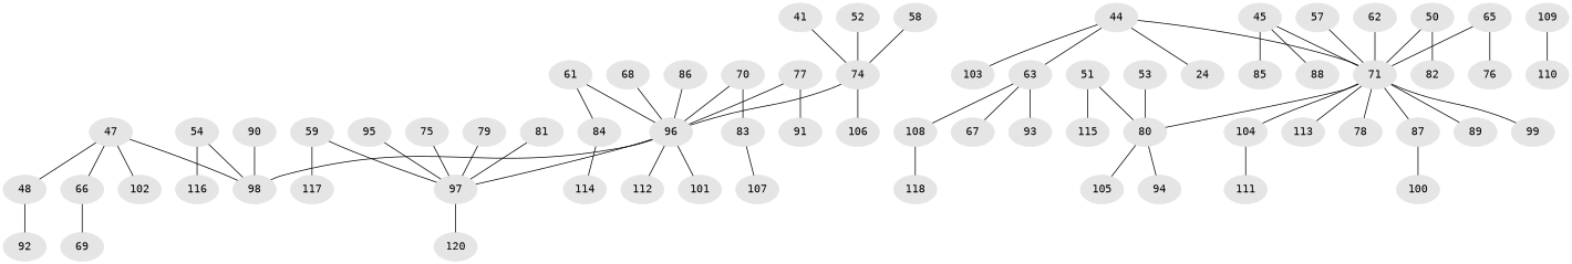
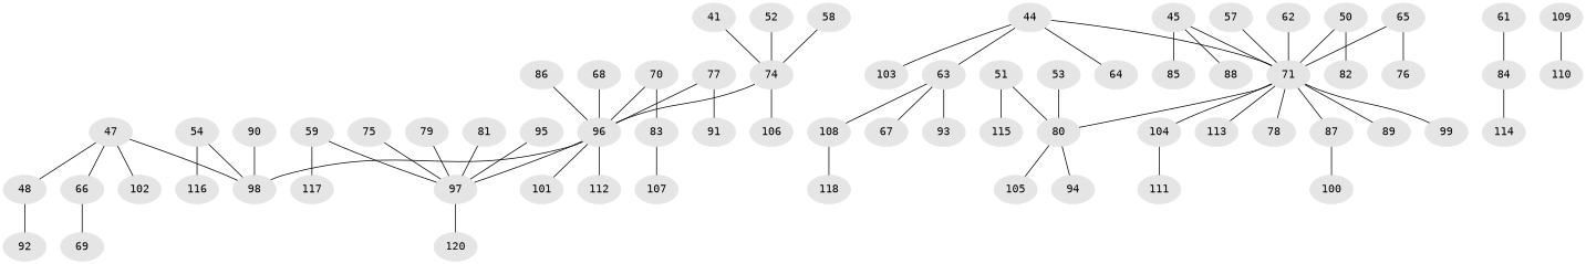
  graph {
    fontname="DejaVu Sans Mono"
    node [color=gray90 fontname="DejaVu Sans Mono" style=filled]
    edge [fontname="DejaVu Sans Mono"]
    74 [super="+30"]
    96 [super="+24+35+22+56+39"]
    106
    41
    44 [super="+19+23"]
    63
-   64 [label=24]
+   64
    71 [super="+55+36+28+37+38+40+43+42"]
    103
    67
    93
    108
    80 [super="+46"]
    78
    87
    89
    99 [super="+34"]
    104
    113
    45
    85
    88
    47
    48
    66
    98 [super="+31"]
    102
    92
    69
    50
    82
    94
    105
    51
    115
    52
    53
    54
    116
    57
    58
    97 [super="+72+73"]
    120
    59
    117
    61
    84
    114
    101
    112
    62
    118
    65
    76
    68
    70
    83
    107
    100
    111
    75
    109
    110
    77
    91
    79
    81
    86
    90
    95
    74 -- 96
    74 -- 106
    96 -- 98
    96 -- 97
    96 -- 101
    96 -- 112
    41 -- 74
    44 -- 63
    44 -- 64
    44 -- 71
    44 -- 103
    63 -- 67
    63 -- 93
    63 -- 108
    71 -- 80
    71 -- 78
    71 -- 87
    71 -- 89
    71 -- 99
    71 -- 104
    71 -- 113
    108 -- 118
    80 -- 94
    80 -- 105
    87 -- 100
    104 -- 111
    45 -- 71
    45 -- 85
    45 -- 88
    47 -- 48
    47 -- 66
    47 -- 98
    47 -- 102
    48 -- 92
    66 -- 69
    50 -- 71
    50 -- 82
    51 -- 80
    51 -- 115
    52 -- 74
    53 -- 80
    54 -- 98
    54 -- 116
    57 -- 71
    58 -- 74
    97 -- 120
    59 -- 97
    59 -- 117
-   61 -- 96
    61 -- 84
    84 -- 114
    62 -- 71
    65 -- 71
    65 -- 76
    68 -- 96
    70 -- 96
    70 -- 83
    83 -- 107
    75 -- 97
    109 -- 110
    77 -- 96
    77 -- 91
    79 -- 97
    81 -- 97
    86 -- 96
    90 -- 98
    95 -- 97
  }
